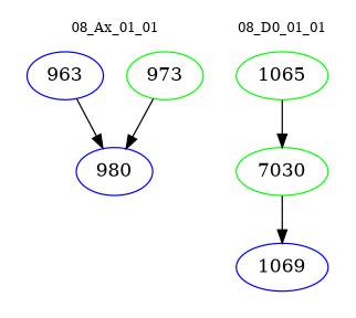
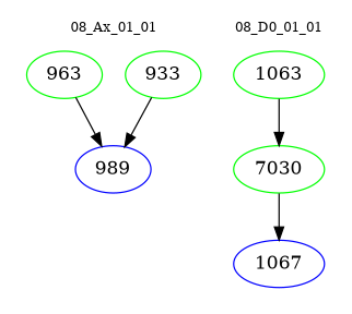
  digraph {
    fontname="DejaVu Serif"
    node [color=green fontname="DejaVu Serif"]
    edge [color=black fontname="DejaVu Serif"]
-   n1 [label=973]
-   n2 [color=blue label=963]
-   n3 [color=blue label=980]
-   n4 [label=1065]
+   n1 [label=933]
+   n2 [label=963]
+   n3 [color=blue label=989]
+   n4 [label=1063]
    n5 [label=7030]
-   n6 [color=blue label=1069]
+   n6 [color=blue label=1067]
    subgraph cluster_1 {
      color=white
      fontsize=10
      label="08_Ax_01_01"
      n1
      n2
      n3
    }
    subgraph cluster_2 {
      color=white
      fontsize=10
      label="08_D0_01_01"
      n4
      n5
      n6
    }
    n1 -> n3
    n2 -> n3
    n4 -> n5
    n5 -> n6
  }
